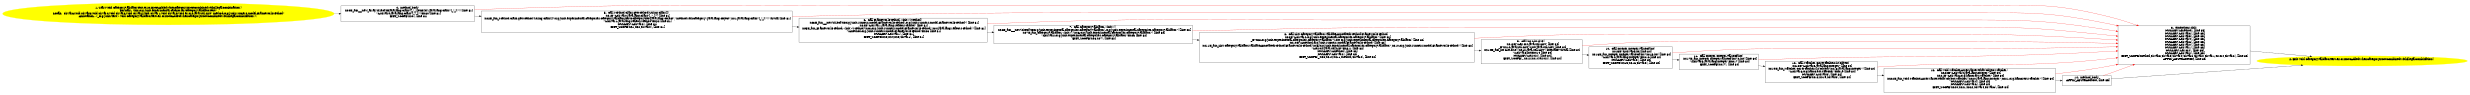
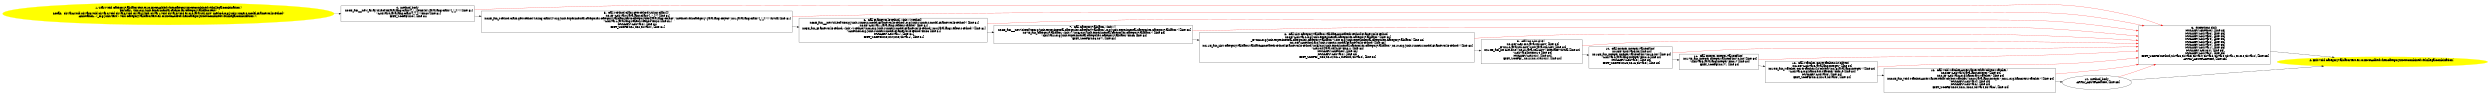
  digraph {
    rankdir=LR
    node [shape=box]
    n1 [color=yellow label="1: Start void CategoryValidatorTest.errorIsNotAddedWhenCategoryIsNotCombinedWithIllegalCombination()\nFormals:  this:org.junit.experimental.categories.CategoryValidatorTest*\nLocals:  $irvar6:void $irvar5:void $irvar4:void $irvar3:void $irvar2:void $irvar1:void $irvar0:void errors:java.util.List* method:org.junit.runners.model.FrameworkMethod*\nAnnotation: <_org.junit.Test> void CategoryValidatorTest.errorIsNotAddedWhenCategoryIsNotCombinedWithIllegalCombination()() \n  " style=filled shape=""]
    n2 [label="4:  method_body \n   n$0=_fun___new_array(sizeof(t=java.lang.Class*[_*_];len=[0]):java.lang.Class*[_*_](*)) [line 81]\n  *&$irvar0:java.lang.Class*[_*_](*)=n$0 [line 81]\n  EXIT_SCOPE(n$0); [line 81]\n "]
    n3 [label="3:  exceptions sink \n   NULLIFY(&method); [line 85]\n  NULLIFY(&$irvar3); [line 85]\n  NULLIFY(&$irvar5); [line 85]\n  NULLIFY(&$irvar4); [line 85]\n  NULLIFY(&$irvar6); [line 85]\n  NULLIFY(&$irvar0); [line 85]\n  NULLIFY(&$irvar1); [line 85]\n  NULLIFY(&errors); [line 85]\n  NULLIFY(&$irvar2); [line 85]\n  EXIT_SCOPE(method,$irvar3,$irvar5,$irvar4,$irvar6,$irvar0,$irvar1,errors,$irvar2); [line 85]\n  APPLY_ABSTRACTION; [line 85]\n "]
    n4 [label="5:  Call Method Class.getMethod(String,Class[]) \n   n$1=*&$irvar0:java.lang.Class*[_*_](*) [line 81]\n  n$2=_fun_Method Class.getMethod(String,Class[])(org.junit.experimental.categories.CategoryValidatorTest$CategoryTest:java.lang.Object*,\"methodWithCategory\":java.lang.Object*,n$1:java.lang.Class*[_*_](*)) virtual [line 81]\n  *&$irvar1:java.lang.reflect.Method*=n$2 [line 81]\n  NULLIFY(&$irvar0); [line 81]\n  EXIT_SCOPE(n$1,n$2,$irvar0); [line 81]\n "]
    n5 [color=yellow label="2: Exit void CategoryValidatorTest.errorIsNotAddedWhenCategoryIsNotCombinedWithIllegalCombination() \n  " style=filled shape=""]
    n6 [label="6:  Call FrameworkMethod.<init>(Method) \n   n$3=_fun___new(sizeof(t=org.junit.runners.model.FrameworkMethod):org.junit.runners.model.FrameworkMethod*) [line 81]\n  n$4=*&$irvar1:java.lang.reflect.Method* [line 81]\n  n$5=_fun_FrameworkMethod.<init>(Method)(n$3:org.junit.runners.model.FrameworkMethod*,n$4:java.lang.reflect.Method*) [line 81]\n  *&method:org.junit.runners.model.FrameworkMethod*=n$3 [line 81]\n  NULLIFY(&$irvar1); [line 81]\n  EXIT_SCOPE(n$3,n$4,n$5,$irvar1); [line 81]\n "]
    n7 [label="7:  Call CategoryValidator.<init>() \n   n$6=_fun___new(sizeof(t=org.junit.experimental.categories.CategoryValidator):org.junit.experimental.categories.CategoryValidator*) [line 82]\n  n$7=_fun_CategoryValidator.<init>()(n$6:org.junit.experimental.categories.CategoryValidator*) [line 82]\n  *&$irvar2:org.junit.experimental.categories.CategoryValidator*=n$6 [line 82]\n  EXIT_SCOPE(n$6,n$7); [line 82]\n "]
    n8 [label="8:  Call List CategoryValidator.validateAnnotatedMethod(FrameworkMethod) \n   n$8=*&$irvar2:org.junit.experimental.categories.CategoryValidator* [line 82]\n  _=*n$8:org.junit.experimental.categories.CategoryValidator*(root org.junit.experimental.categories.CategoryValidator) [line 82]\n  n$10=*&method:org.junit.runners.model.FrameworkMethod* [line 82]\n  n$11=_fun_List CategoryValidator.validateAnnotatedMethod(FrameworkMethod)(n$8:org.junit.experimental.categories.CategoryValidator*,n$10:org.junit.runners.model.FrameworkMethod*) [line 82]\n  *&errors:java.util.List*=n$11 [line 82]\n  NULLIFY(&method); [line 82]\n  NULLIFY(&$irvar2); [line 82]\n  EXIT_SCOPE(_,n$8,n$10,n$11,method,$irvar2); [line 82]\n "]
    n9 [label="9:  Call int List.size() \n   n$12=*&errors:java.util.List* [line 84]\n  _=*n$12:java.util.List*(root java.util.List) [line 84]\n  n$14=_fun_int List.size()(n$12:java.util.List*) interface virtual [line 84]\n  *&$irvar3:int=n$14 [line 84]\n  NULLIFY(&errors); [line 84]\n  EXIT_SCOPE(_,n$12,n$14,errors); [line 84]\n "]
    n10 [label="10:  Call Integer Integer.valueOf(int) \n   n$15=*&$irvar3:int [line 84]\n  n$16=_fun_Integer Integer.valueOf(int)(n$15:int) [line 84]\n  *&$irvar4:java.lang.Integer*=n$16 [line 84]\n  NULLIFY(&$irvar3); [line 84]\n  EXIT_SCOPE(n$15,n$16,$irvar3); [line 84]\n "]
    n11 [label="11:  Call Integer Integer.valueOf(int) \n   n$17=_fun_Integer Integer.valueOf(int)(0:int) [line 84]\n  *&$irvar5:java.lang.Integer*=n$17 [line 84]\n  EXIT_SCOPE(n$17); [line 84]\n "]
    n12 [label="12:  Call Matcher CoreMatchers.is(Object) \n   n$18=*&$irvar5:java.lang.Integer* [line 84]\n  n$19=_fun_Matcher CoreMatchers.is(Object)(n$18:java.lang.Integer*) [line 84]\n  *&$irvar6:org.hamcrest.Matcher*=n$19 [line 84]\n  NULLIFY(&$irvar5); [line 84]\n  EXIT_SCOPE(n$18,n$19,$irvar5); [line 84]\n "]
    n13 [label="13:  Call void MatcherAssert.assertThat(Object,Matcher) \n   n$20=*&$irvar4:java.lang.Integer* [line 84]\n  n$21=*&$irvar6:org.hamcrest.Matcher* [line 84]\n  n$22=_fun_void MatcherAssert.assertThat(Object,Matcher)(n$20:java.lang.Integer*,n$21:org.hamcrest.Matcher*) [line 84]\n  NULLIFY(&$irvar4); [line 84]\n  NULLIFY(&$irvar6); [line 84]\n  EXIT_SCOPE(n$20,n$21,n$22,$irvar4,$irvar6); [line 84]\n "]
-   n14 [label="14:  method_body \n   APPLY_ABSTRACTION; [line 85]\n "]
+   n14 [label="14:  method_body \n   APPLY_ABSTRACTION; [line 85]\n " shape=ellipse]
    n1 -> n2
    n2 -> n3 [color=red]
    n2 -> n4
    n3 -> n5
    n4 -> n3 [color=red]
    n4 -> n6
    n6 -> n3 [color=red]
    n6 -> n7
    n7 -> n3 [color=red]
    n7 -> n8
    n8 -> n3 [color=red]
    n8 -> n9
    n9 -> n3 [color=red]
    n9 -> n10
    n10 -> n3 [color=red]
    n10 -> n11
    n11 -> n3 [color=red]
    n11 -> n12
    n12 -> n3 [color=red]
    n12 -> n13
    n13 -> n3 [color=red]
    n13 -> n14
    n14 -> n3 [color=red]
    n14 -> n5
  }
